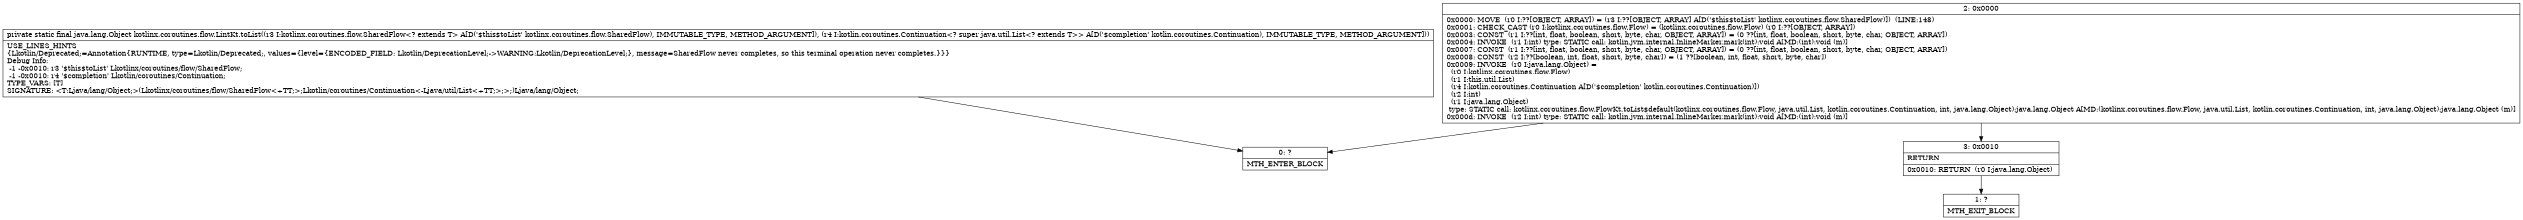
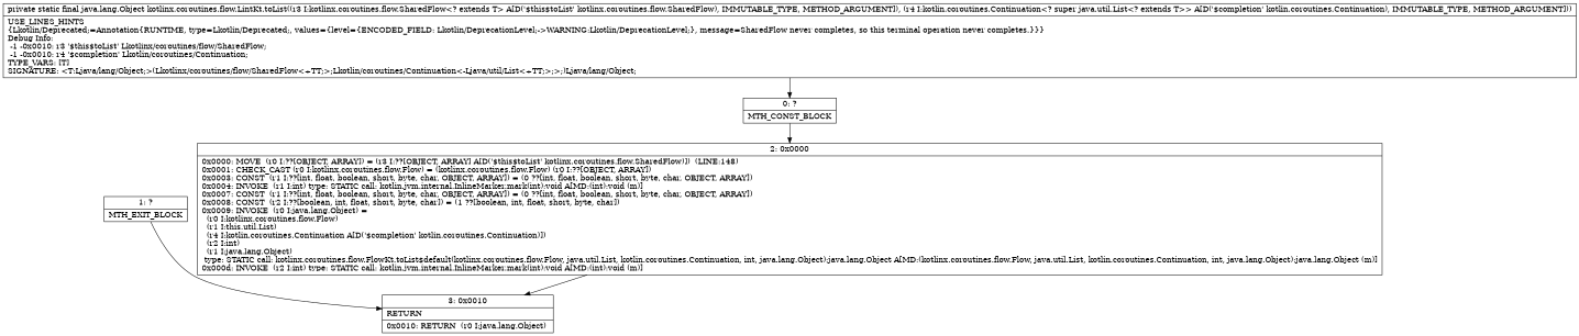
  digraph {
    node [shape=record]
-   n1 [label="{0\:\ ?|MTH_ENTER_BLOCK\l}"]
+   n1 [label="{0\:\ ?|MTH_CONST_BLOCK\l}"]
    n2 [label="{2\:\ 0x0000|0x0000: MOVE  (r0 I:??[OBJECT, ARRAY]) = (r3 I:??[OBJECT, ARRAY] A[D('$this$toList' kotlinx.coroutines.flow.SharedFlow)])  (LINE:148)\l0x0001: CHECK_CAST (r0 I:kotlinx.coroutines.flow.Flow) = (kotlinx.coroutines.flow.Flow) (r0 I:??[OBJECT, ARRAY]) \l0x0003: CONST  (r1 I:??[int, float, boolean, short, byte, char, OBJECT, ARRAY]) = (0 ??[int, float, boolean, short, byte, char, OBJECT, ARRAY]) \l0x0004: INVOKE  (r1 I:int) type: STATIC call: kotlin.jvm.internal.InlineMarker.mark(int):void A[MD:(int):void (m)]\l0x0007: CONST  (r1 I:??[int, float, boolean, short, byte, char, OBJECT, ARRAY]) = (0 ??[int, float, boolean, short, byte, char, OBJECT, ARRAY]) \l0x0008: CONST  (r2 I:??[boolean, int, float, short, byte, char]) = (1 ??[boolean, int, float, short, byte, char]) \l0x0009: INVOKE  (r0 I:java.lang.Object) = \l  (r0 I:kotlinx.coroutines.flow.Flow)\l  (r1 I:this.util.List)\l  (r4 I:kotlin.coroutines.Continuation A[D('$completion' kotlin.coroutines.Continuation)])\l  (r2 I:int)\l  (r1 I:java.lang.Object)\l type: STATIC call: kotlinx.coroutines.flow.FlowKt.toList$default(kotlinx.coroutines.flow.Flow, java.util.List, kotlin.coroutines.Continuation, int, java.lang.Object):java.lang.Object A[MD:(kotlinx.coroutines.flow.Flow, java.util.List, kotlin.coroutines.Continuation, int, java.lang.Object):java.lang.Object (m)]\l0x000d: INVOKE  (r2 I:int) type: STATIC call: kotlin.jvm.internal.InlineMarker.mark(int):void A[MD:(int):void (m)]\l}"]
    n3 [label="{3\:\ 0x0010|RETURN\l|0x0010: RETURN  (r0 I:java.lang.Object) \l}"]
    n4 [label="{1\:\ ?|MTH_EXIT_BLOCK\l}"]
    n5 [label="{private static final java.lang.Object kotlinx.coroutines.flow.LintKt.toList((r3 I:kotlinx.coroutines.flow.SharedFlow\<? extends T\> A[D('$this$toList' kotlinx.coroutines.flow.SharedFlow), IMMUTABLE_TYPE, METHOD_ARGUMENT]), (r4 I:kotlin.coroutines.Continuation\<? super java.util.List\<? extends T\>\> A[D('$completion' kotlin.coroutines.Continuation), IMMUTABLE_TYPE, METHOD_ARGUMENT]))  | USE_LINES_HINTS\l\{Lkotlin\/Deprecated;=Annotation\{RUNTIME, type=Lkotlin\/Deprecated;, values=\{level=\{ENCODED_FIELD: Lkotlin\/DeprecationLevel;\-\>WARNING:Lkotlin\/DeprecationLevel;\}, message=SharedFlow never completes, so this terminal operation never completes.\}\}\}\lDebug Info:\l  \-1 \-0x0010: r3 '$this$toList' Lkotlinx\/coroutines\/flow\/SharedFlow;\l  \-1 \-0x0010: r4 '$completion' Lkotlin\/coroutines\/Continuation;\lTYPE_VARS: [T]\lSIGNATURE: \<T:Ljava\/lang\/Object;\>(Lkotlinx\/coroutines\/flow\/SharedFlow\<+TT;\>;Lkotlin\/coroutines\/Continuation\<\-Ljava\/util\/List\<+TT;\>;\>;)Ljava\/lang\/Object;\l}"]
-   n2 -> n1
+   n1 -> n2
    n2 -> n3
-   n3 -> n4
+   n4 -> n3
    n5 -> n1
  }
